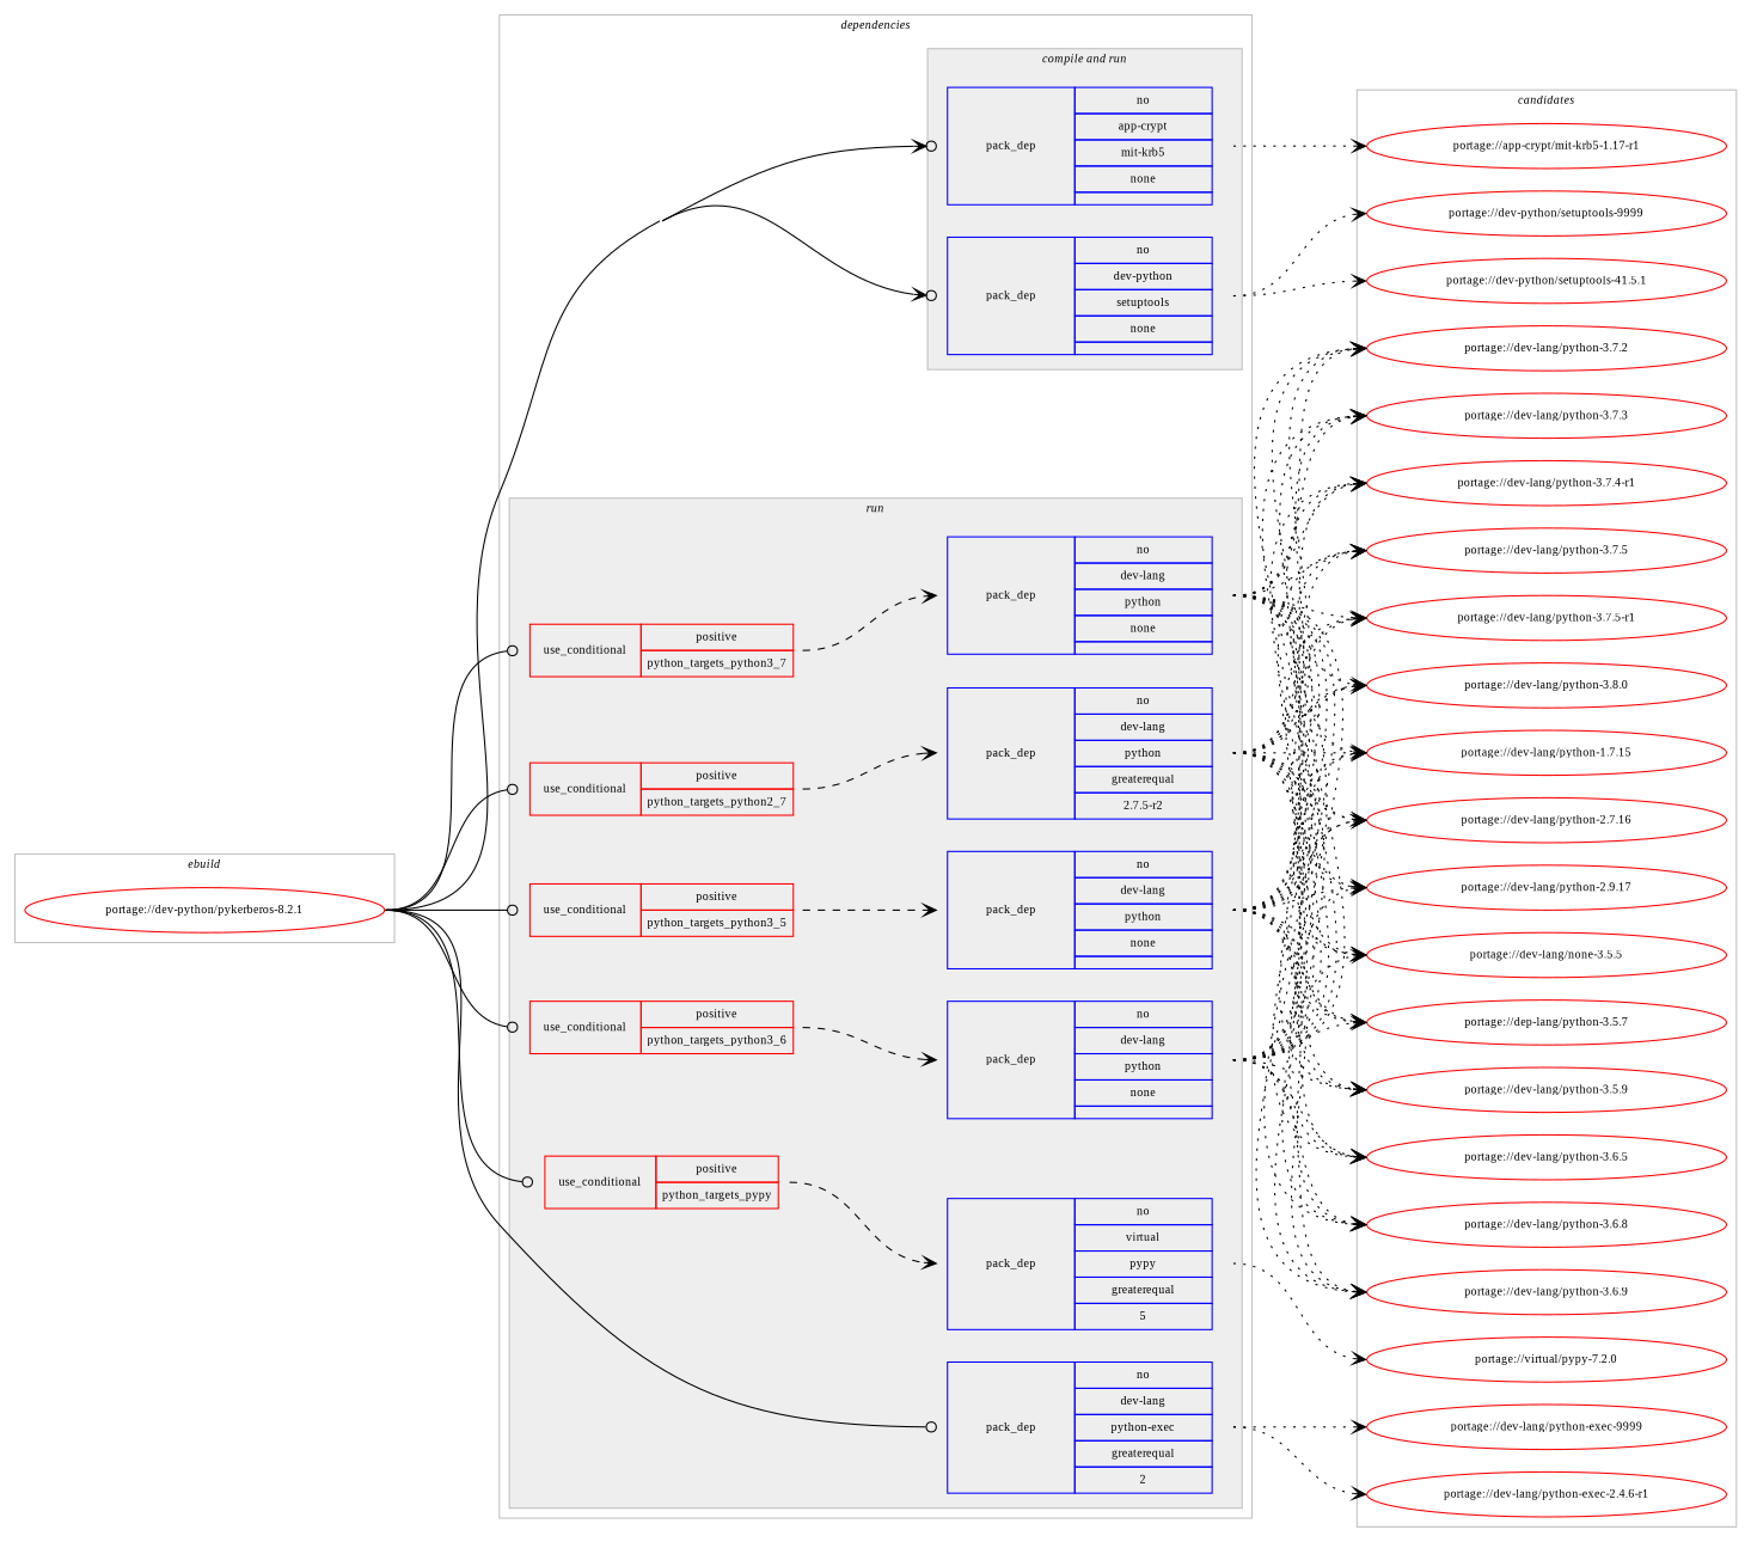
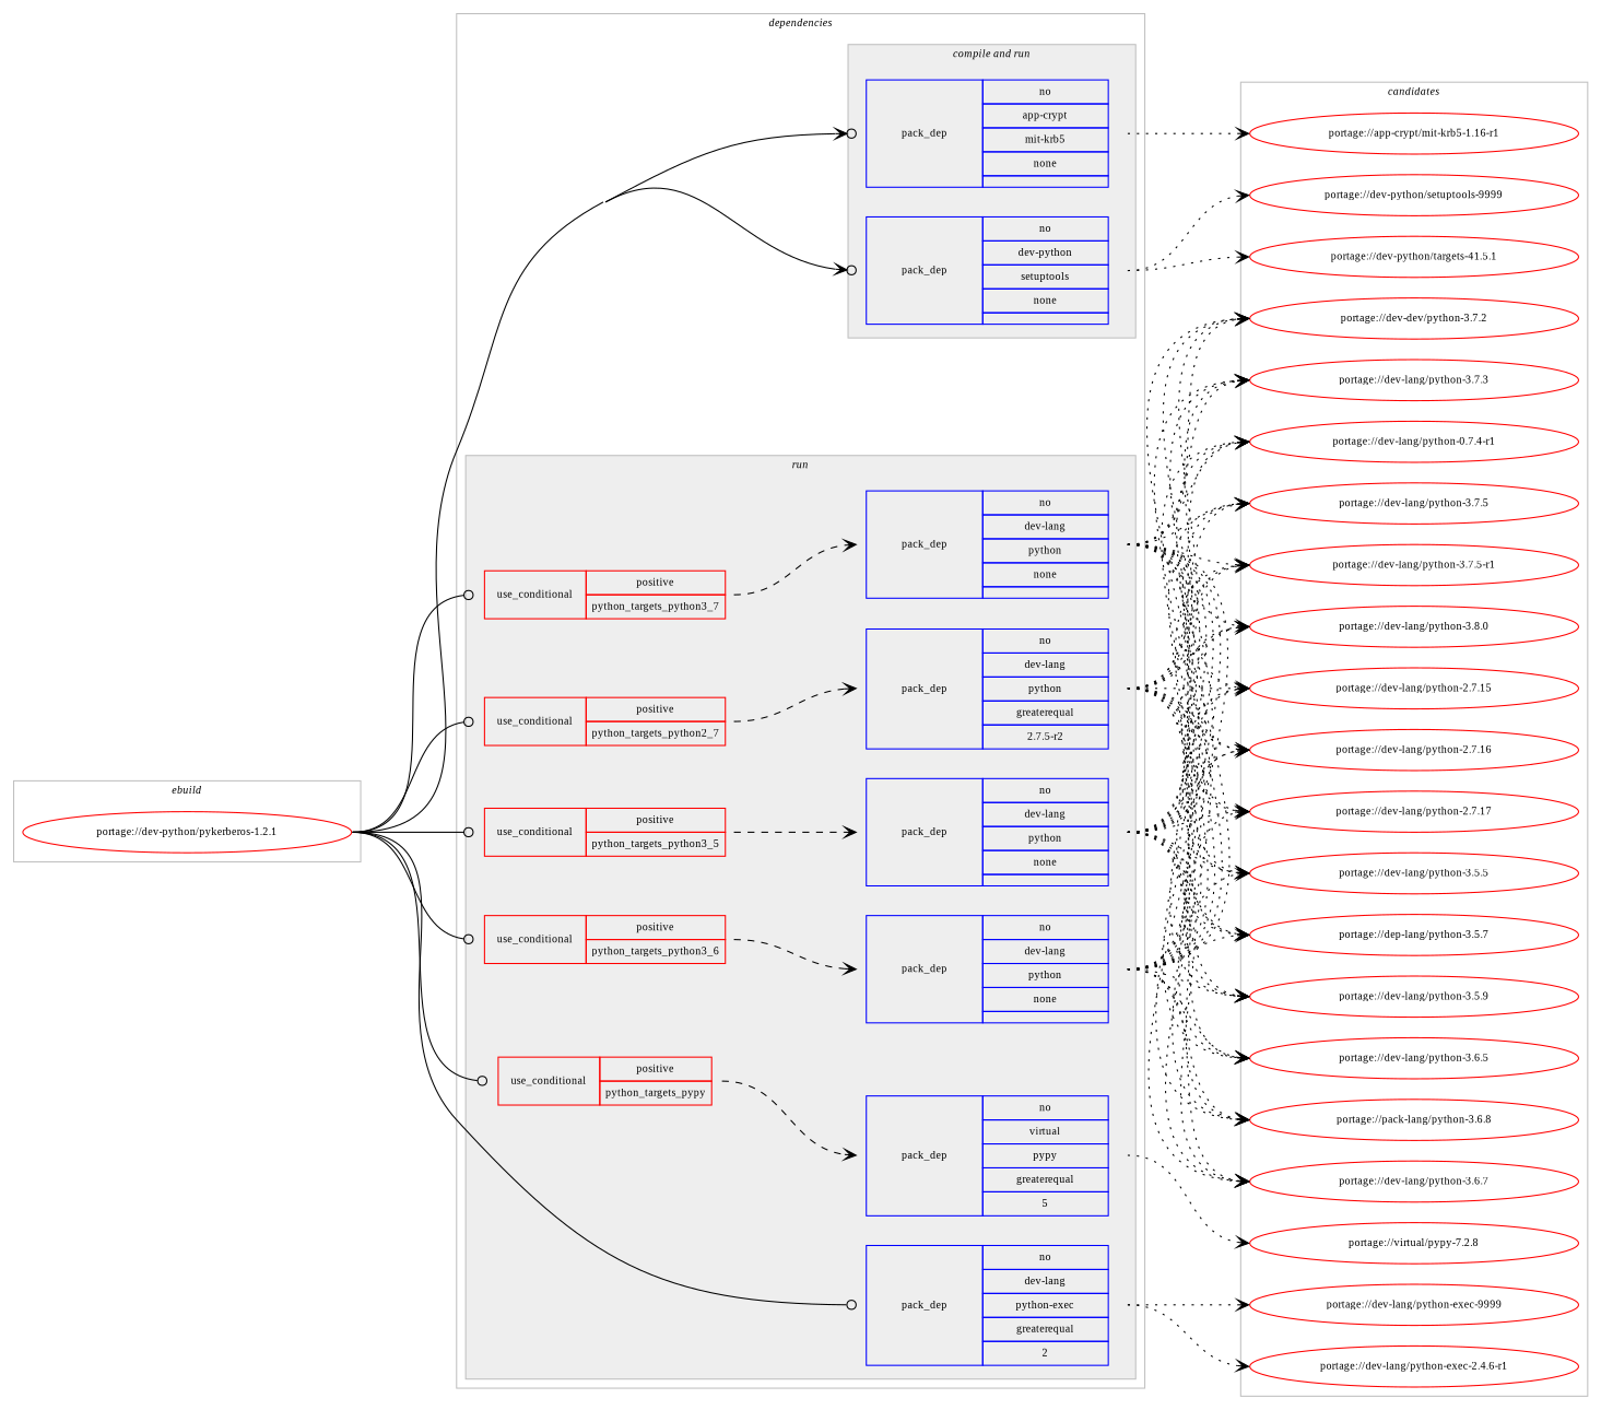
  digraph {
    compound=true
    concentrate=true
    fontname="Liberation Serif"
    fontsize=10
    newrank=true
    rankdir=LR
    ranksep=1.5
    node [color=red fontname="Liberation Serif" fontsize=10]
    edge [arrowhead=vee fontname="Liberation Serif" headport=w style=dotted tailport=e weight=100]
-   n1 [label="portage://dev-python/pykerberos-8.2.1" width=4]
+   n1 [label="portage://dev-python/pykerberos-1.2.1" width=4]
    n2 [color=blue label=<<TABLE BORDER="0" CELLBORDER="1" CELLSPACING="0" CELLPADDING="4" WIDTH="220"><TR><TD ROWSPAN="6" CELLPADDING="30">pack_dep</TD></TR><TR><TD WIDTH="110">no</TD></TR><TR><TD>app-crypt</TD></TR><TR><TD>mit-krb5</TD></TR><TR><TD>none</TD></TR><TR><TD></TD></TR></TABLE>> shape=none]
    n3 [color=blue label=<<TABLE BORDER="0" CELLBORDER="1" CELLSPACING="0" CELLPADDING="4" WIDTH="220"><TR><TD ROWSPAN="6" CELLPADDING="30">pack_dep</TD></TR><TR><TD WIDTH="110">no</TD></TR><TR><TD>dev-python</TD></TR><TR><TD>setuptools</TD></TR><TR><TD>none</TD></TR><TR><TD></TD></TR></TABLE>> shape=none]
    n4 [color=blue label=<<TABLE BORDER="0" CELLBORDER="1" CELLSPACING="0" CELLPADDING="4" WIDTH="220"><TR><TD ROWSPAN="6" CELLPADDING="30">pack_dep</TD></TR><TR><TD WIDTH="110">no</TD></TR><TR><TD>dev-lang</TD></TR><TR><TD>python</TD></TR><TR><TD>none</TD></TR><TR><TD></TD></TR></TABLE>> shape=none]
    n5 [label=<<TABLE BORDER="0" CELLBORDER="1" CELLSPACING="0" CELLPADDING="4"><TR><TD ROWSPAN="3" CELLPADDING="10">use_conditional</TD></TR><TR><TD>positive</TD></TR><TR><TD>python_targets_python3_7</TD></TR></TABLE>> shape=none]
    n6 [color=blue label=<<TABLE BORDER="0" CELLBORDER="1" CELLSPACING="0" CELLPADDING="4" WIDTH="220"><TR><TD ROWSPAN="6" CELLPADDING="30">pack_dep</TD></TR><TR><TD WIDTH="110">no</TD></TR><TR><TD>virtual</TD></TR><TR><TD>pypy</TD></TR><TR><TD>greaterequal</TD></TR><TR><TD>5</TD></TR></TABLE>> shape=none]
    n7 [label=<<TABLE BORDER="0" CELLBORDER="1" CELLSPACING="0" CELLPADDING="4"><TR><TD ROWSPAN="3" CELLPADDING="10">use_conditional</TD></TR><TR><TD>positive</TD></TR><TR><TD>python_targets_pypy</TD></TR></TABLE>> shape=none]
    n8 [color=blue label=<<TABLE BORDER="0" CELLBORDER="1" CELLSPACING="0" CELLPADDING="4" WIDTH="220"><TR><TD ROWSPAN="6" CELLPADDING="30">pack_dep</TD></TR><TR><TD WIDTH="110">no</TD></TR><TR><TD>dev-lang</TD></TR><TR><TD>python</TD></TR><TR><TD>greaterequal</TD></TR><TR><TD>2.7.5-r2</TD></TR></TABLE>> shape=none]
    n9 [label=<<TABLE BORDER="0" CELLBORDER="1" CELLSPACING="0" CELLPADDING="4"><TR><TD ROWSPAN="3" CELLPADDING="10">use_conditional</TD></TR><TR><TD>positive</TD></TR><TR><TD>python_targets_python2_7</TD></TR></TABLE>> shape=none]
    n10 [color=blue label=<<TABLE BORDER="0" CELLBORDER="1" CELLSPACING="0" CELLPADDING="4" WIDTH="220"><TR><TD ROWSPAN="6" CELLPADDING="30">pack_dep</TD></TR><TR><TD WIDTH="110">no</TD></TR><TR><TD>dev-lang</TD></TR><TR><TD>python</TD></TR><TR><TD>none</TD></TR><TR><TD></TD></TR></TABLE>> shape=none]
    n11 [label=<<TABLE BORDER="0" CELLBORDER="1" CELLSPACING="0" CELLPADDING="4"><TR><TD ROWSPAN="3" CELLPADDING="10">use_conditional</TD></TR><TR><TD>positive</TD></TR><TR><TD>python_targets_python3_5</TD></TR></TABLE>> shape=none]
    n12 [color=blue label=<<TABLE BORDER="0" CELLBORDER="1" CELLSPACING="0" CELLPADDING="4" WIDTH="220"><TR><TD ROWSPAN="6" CELLPADDING="30">pack_dep</TD></TR><TR><TD WIDTH="110">no</TD></TR><TR><TD>dev-lang</TD></TR><TR><TD>python</TD></TR><TR><TD>none</TD></TR><TR><TD></TD></TR></TABLE>> shape=none]
    n13 [label=<<TABLE BORDER="0" CELLBORDER="1" CELLSPACING="0" CELLPADDING="4"><TR><TD ROWSPAN="3" CELLPADDING="10">use_conditional</TD></TR><TR><TD>positive</TD></TR><TR><TD>python_targets_python3_6</TD></TR></TABLE>> shape=none]
    n14 [color=blue label=<<TABLE BORDER="0" CELLBORDER="1" CELLSPACING="0" CELLPADDING="4" WIDTH="220"><TR><TD ROWSPAN="6" CELLPADDING="30">pack_dep</TD></TR><TR><TD WIDTH="110">no</TD></TR><TR><TD>dev-lang</TD></TR><TR><TD>python-exec</TD></TR><TR><TD>greaterequal</TD></TR><TR><TD>2</TD></TR></TABLE>> shape=none]
-   n15 [label="portage://app-crypt/mit-krb5-1.17-r1" width=4]
-   n16 [label="portage://dev-python/setuptools-41.5.1" width=4]
+   n15 [label="portage://app-crypt/mit-krb5-1.16-r1" width=4]
+   n16 [label="portage://dev-python/targets-41.5.1" width=4]
    n17 [label="portage://dev-python/setuptools-9999" width=4]
-   n18 [label="portage://virtual/pypy-7.2.0" width=4]
-   n19 [label="portage://dev-lang/python-1.7.15" width=4]
+   n18 [label="portage://virtual/pypy-7.2.8" width=4]
+   n19 [label="portage://dev-lang/python-2.7.15" width=4]
    n20 [label="portage://dev-lang/python-2.7.16" width=4]
-   n21 [label="portage://dev-lang/python-2.9.17" width=4]
-   n22 [label="portage://dev-lang/none-3.5.5" width=4]
+   n21 [label="portage://dev-lang/python-2.7.17" width=4]
+   n22 [label="portage://dev-lang/python-3.5.5" width=4]
    n23 [label="portage://dep-lang/python-3.5.7" width=4]
    n24 [label="portage://dev-lang/python-3.5.9" width=4]
    n25 [label="portage://dev-lang/python-3.6.5" width=4]
-   n26 [label="portage://dev-lang/python-3.6.8" width=4]
-   n27 [label="portage://dev-lang/python-3.6.9" width=4]
-   n28 [label="portage://dev-lang/python-3.7.2" width=4]
+   n26 [label="portage://pack-lang/python-3.6.8" width=4]
+   n27 [label="portage://dev-lang/python-3.6.7" width=4]
+   n28 [label="portage://dev-dev/python-3.7.2" width=4]
    n29 [label="portage://dev-lang/python-3.7.3" width=4]
-   n30 [label="portage://dev-lang/python-3.7.4-r1" width=4]
+   n30 [label="portage://dev-lang/python-0.7.4-r1" width=4]
    n31 [label="portage://dev-lang/python-3.7.5" width=4]
    n32 [label="portage://dev-lang/python-3.7.5-r1" width=4]
    n33 [label="portage://dev-lang/python-3.8.0" width=4]
    n34 [label="portage://dev-lang/python-exec-2.4.6-r1" width=4]
    n35 [label="portage://dev-lang/python-exec-9999" width=4]
    subgraph cluster_1 {
      color=gray
      label=<<i>ebuild</i>>
      rank=same
      n1
    }
    subgraph cluster_2 {
      color=gray
      label=<<i>dependencies</i>>
      subgraph cluster_3 {
        color=gray
        fillcolor="#eeeeee"
        label=<<i>compile</i>>
        style=filled
      }
      subgraph cluster_4 {
        color=gray
        fillcolor="#eeeeee"
        label=<<i>compile and run</i>>
        style=filled
        subgraph sub_5 {
          color=gray
          fillcolor="#eeeeee"
          label=<<i>compile and run</i>>
          style=filled
          n2
        }
        subgraph sub_6 {
          color=gray
          fillcolor="#eeeeee"
          label=<<i>compile and run</i>>
          style=filled
          n3
        }
      }
      subgraph cluster_7 {
        color=gray
        fillcolor="#eeeeee"
        label=<<i>run</i>>
        style=filled
        subgraph sub_8 {
          color=gray
          fillcolor="#eeeeee"
          label=<<i>run</i>>
          style=filled
          n5
          subgraph sub_9 {
            color=gray
            fillcolor="#eeeeee"
            label=<<i>run</i>>
            style=filled
            n4
          }
        }
        subgraph sub_10 {
          color=gray
          fillcolor="#eeeeee"
          label=<<i>run</i>>
          style=filled
          n7
          subgraph sub_11 {
            color=gray
            fillcolor="#eeeeee"
            label=<<i>run</i>>
            style=filled
            n6
          }
        }
        subgraph sub_12 {
          color=gray
          fillcolor="#eeeeee"
          label=<<i>run</i>>
          style=filled
          n9
          subgraph sub_13 {
            color=gray
            fillcolor="#eeeeee"
            label=<<i>run</i>>
            style=filled
            n8
          }
        }
        subgraph sub_14 {
          color=gray
          fillcolor="#eeeeee"
          label=<<i>run</i>>
          style=filled
          n11
          subgraph sub_15 {
            color=gray
            fillcolor="#eeeeee"
            label=<<i>run</i>>
            style=filled
            n10
          }
        }
        subgraph sub_16 {
          color=gray
          fillcolor="#eeeeee"
          label=<<i>run</i>>
          style=filled
          n13
          subgraph sub_17 {
            color=gray
            fillcolor="#eeeeee"
            label=<<i>run</i>>
            style=filled
            n12
          }
        }
        subgraph sub_18 {
          color=gray
          fillcolor="#eeeeee"
          label=<<i>run</i>>
          style=filled
          n14
        }
      }
    }
    subgraph cluster_19 {
      color=gray
      label=<<i>candidates</i>>
      rank=same
      subgraph sub_20 {
        color=black
        label=<<i>candidates</i>>
        nodesep=1
        rank=same
        n15
      }
      subgraph sub_21 {
        color=black
        label=<<i>candidates</i>>
        nodesep=1
        rank=same
        n16
        n17
      }
      subgraph sub_22 {
        color=black
        label=<<i>candidates</i>>
        nodesep=1
        rank=same
        n18
      }
      subgraph sub_23 {
        color=black
        label=<<i>candidates</i>>
        nodesep=1
        rank=same
        n19
        n20
        n21
        n22
        n23
        n24
        n25
        n26
        n27
        n28
        n29
        n30
        n31
        n32
        n33
      }
      subgraph sub_24 {
        color=black
        label=<<i>candidates</i>>
        nodesep=1
        rank=same
        n19
        n20
        n21
        n22
        n23
        n24
        n25
        n26
        n27
        n28
        n29
        n30
        n31
        n32
        n33
      }
      subgraph sub_25 {
        color=black
        label=<<i>candidates</i>>
        nodesep=1
        rank=same
        n19
        n20
        n21
        n22
        n23
        n24
        n25
        n26
        n27
        n28
        n29
        n30
        n31
        n32
        n33
      }
      subgraph sub_26 {
        color=black
        label=<<i>candidates</i>>
        nodesep=1
        rank=same
        n19
        n20
        n21
        n22
        n23
        n24
        n25
        n26
        n27
        n28
        n29
        n30
        n31
        n32
        n33
      }
      subgraph sub_27 {
        color=black
        label=<<i>candidates</i>>
        nodesep=1
        rank=same
        n34
        n35
      }
    }
    n1 -> n2 [arrowhead=odotvee style=solid weight=20]
    n1 -> n3 [arrowhead=odotvee style=solid weight=20]
    n1 -> n5 [arrowhead=odot style=solid weight=20]
    n1 -> n7 [arrowhead=odot style=solid weight=20]
    n1 -> n9 [arrowhead=odot style=solid weight=20]
    n1 -> n11 [arrowhead=odot style=solid weight=20]
    n1 -> n13 [arrowhead=odot style=solid weight=20]
    n1 -> n14 [arrowhead=odot style=solid weight=20]
    n2 -> n15
    n3 -> n16
    n3 -> n17
    n4 -> n19
    n4 -> n20
    n4 -> n21
    n4 -> n22
    n4 -> n23
    n4 -> n24
    n4 -> n25
    n4 -> n26
    n4 -> n27
    n4 -> n28
    n4 -> n29
    n4 -> n30
    n4 -> n31
    n4 -> n32
    n4 -> n33
    n5 -> n4 [style=dashed weight=20]
    n6 -> n18
    n7 -> n6 [style=dashed weight=20]
    n8 -> n19
    n8 -> n20
    n8 -> n21
    n8 -> n22
    n8 -> n23
    n8 -> n24
    n8 -> n25
    n8 -> n26
    n8 -> n27
    n8 -> n28
    n8 -> n29
    n8 -> n30
    n8 -> n31
    n8 -> n32
    n8 -> n33
    n9 -> n8 [style=dashed weight=20]
    n10 -> n19
    n10 -> n20
    n10 -> n21
    n10 -> n22
    n10 -> n23
    n10 -> n24
    n10 -> n25
    n10 -> n26
    n10 -> n27
    n10 -> n28
    n10 -> n29
    n10 -> n30
    n10 -> n31
    n10 -> n32
    n10 -> n33
    n11 -> n10 [style=dashed weight=20]
    n12 -> n19
    n12 -> n20
    n12 -> n21
    n12 -> n22
    n12 -> n23
    n12 -> n24
    n12 -> n25
    n12 -> n26
    n12 -> n27
    n12 -> n28
    n12 -> n29
    n12 -> n30
    n12 -> n31
    n12 -> n32
    n12 -> n33
    n13 -> n12 [style=dashed weight=20]
    n14 -> n34
    n14 -> n35
  }
